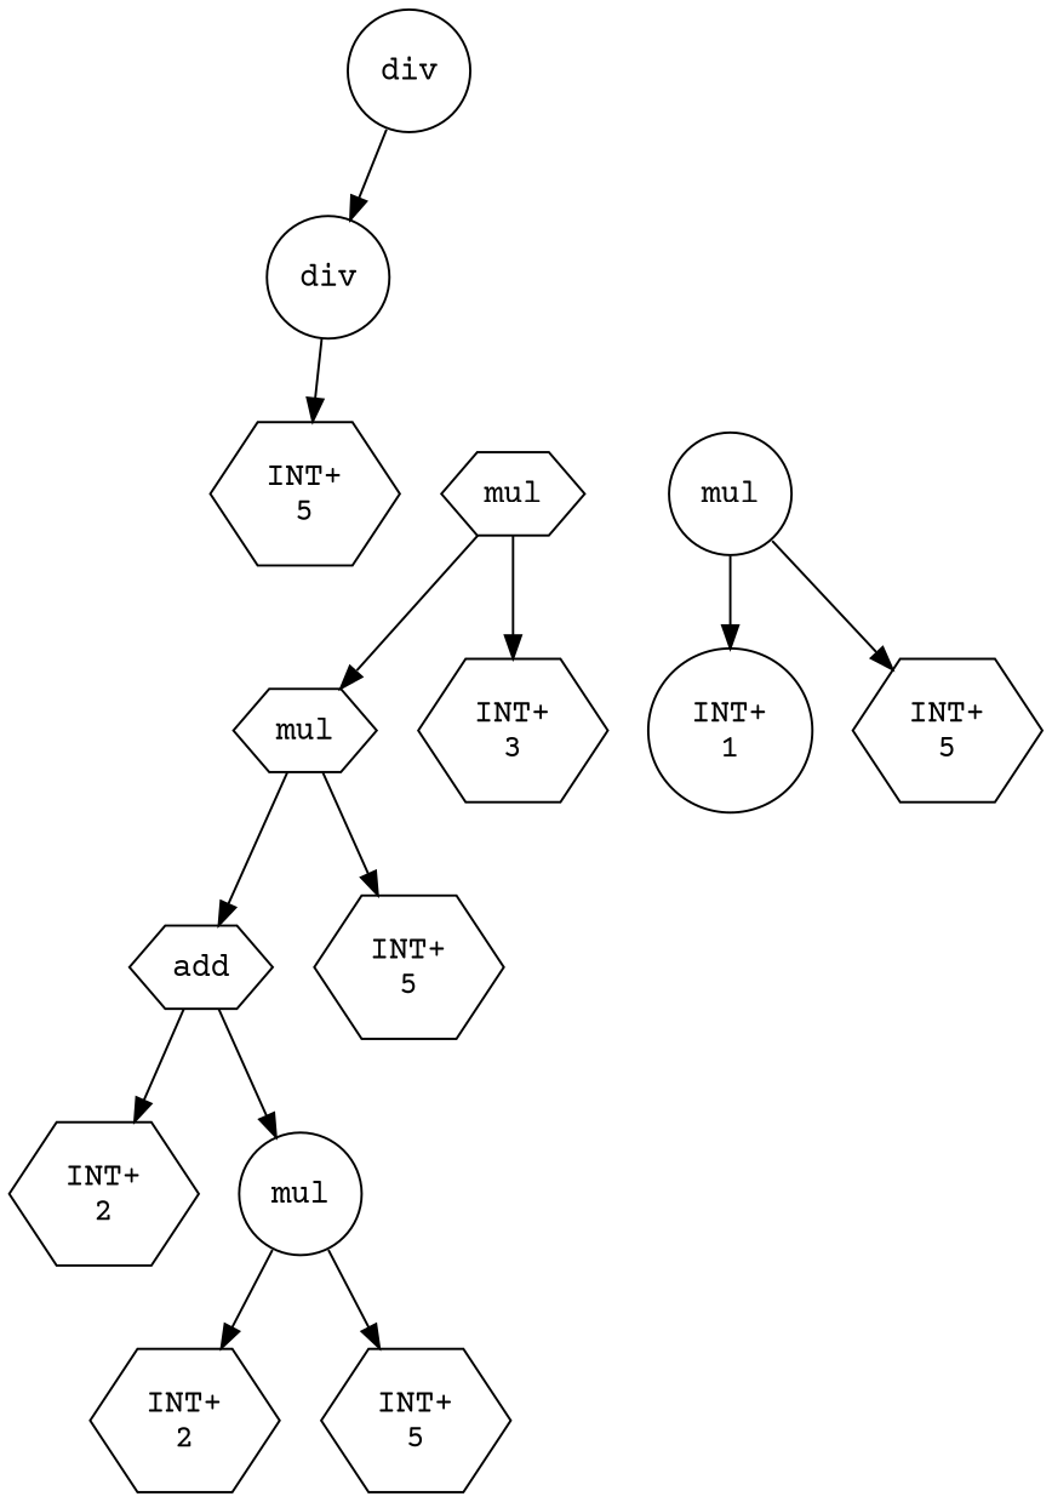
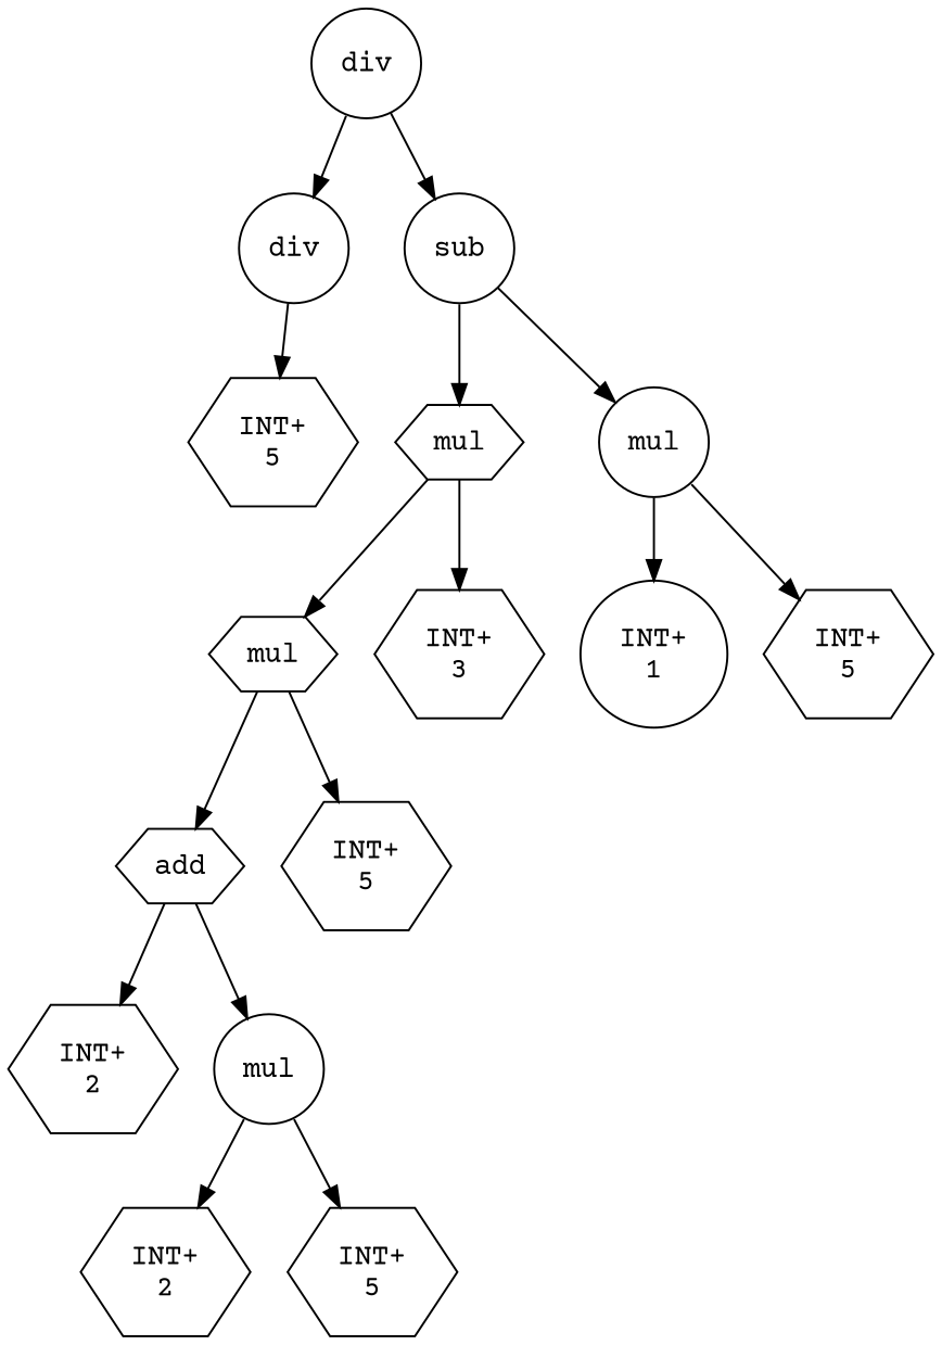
  digraph {
    fontname="Courier Prime"
    node [fontname="Courier Prime" shape=hexagon]
    edge [fontname="Courier Prime"]
    n1 [label=div shape=circle]
    n2 [label=div shape=circle]
+   n3 [label=sub shape=circle]
    n4 [label="INT+\n5"]
    n5 [label=mul]
    n6 [label=mul shape=circle]
    n7 [label=mul]
    n8 [label="INT+\n3"]
    n9 [label="INT+\n1" shape=circle]
    n10 [label="INT+\n5"]
    n11 [label=add]
    n12 [label="INT+\n5"]
    n13 [label="INT+\n2"]
    n14 [label=mul shape=circle]
    n15 [label="INT+\n2"]
    n16 [label="INT+\n5"]
    n1 -> n2
+   n1 -> n3
    n2 -> n4
+   n3 -> n5
+   n3 -> n6
    n5 -> n7
    n5 -> n8
    n6 -> n9
    n6 -> n10
    n7 -> n11
    n7 -> n12
    n11 -> n13
    n11 -> n14
    n14 -> n15
    n14 -> n16
  }
